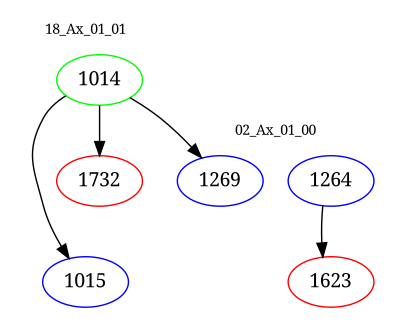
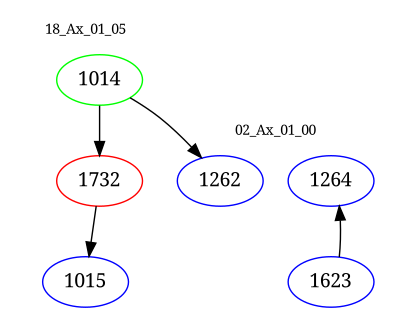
  digraph {
    fontname="Noto Serif"
    node [color=blue fontname="Noto Serif"]
    edge [color=black fontname="Noto Serif"]
    n1 [color=green label=1014]
    n2 [label=1015]
    n3 [color=red label=1732]
    n4 [label=1264]
-   n5 [label=1269]
-   n6 [color=red label=1623]
+   n5 [label=1262]
+   n6 [label=1623]
    subgraph cluster_1 {
      color=white
      fontsize=10
-     label="18_Ax_01_01"
+     label="18_Ax_01_05"
      n1
      n2
      n3
    }
    subgraph cluster_2 {
      color=white
      fontsize=10
      label="02_Ax_01_00"
      n4
      n5
      n6
    }
-   n1 -> n2
+   n3 -> n2
    n1 -> n3
    n1 -> n5
-   n4 -> n6
+   n6 -> n4
  }
